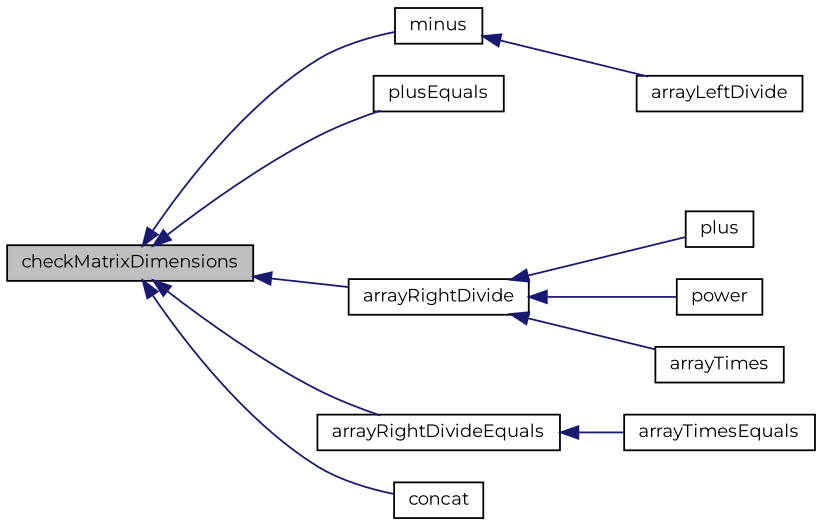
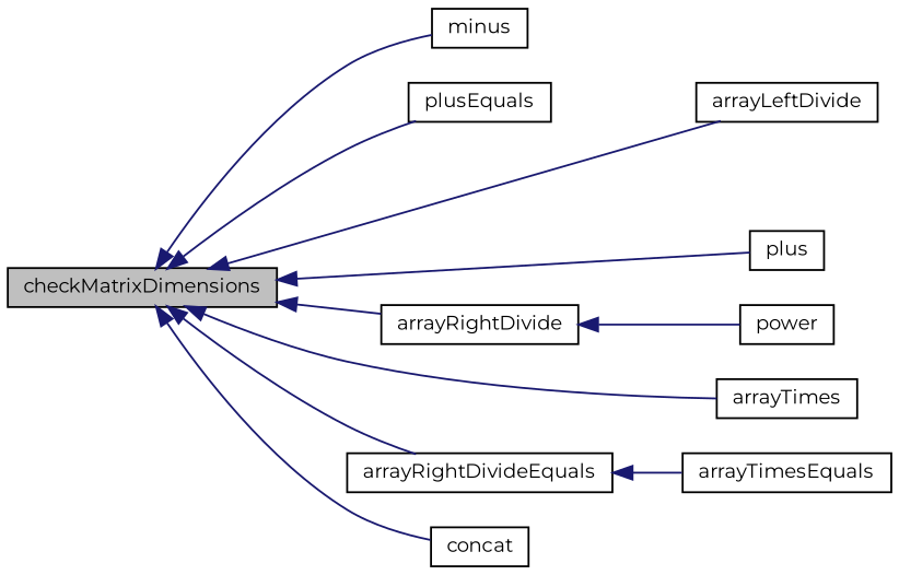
  digraph {
    fontname=Montserrat
    rankdir=LR
    node [color=black fillcolor=white fontname=Montserrat fontsize=10 shape=record style=filled]
    edge [color=midnightblue dir=back fontname=Montserrat fontsize=10 labelfontname=Helvetica labelfontsize=10 style=solid]
    n1 [fillcolor=grey75 fontcolor=black height=0.2 label=checkMatrixDimensions width=0.4]
    n2 [height=0.2 label=plus width=0.4]
    n3 [height=0.2 label=plusEquals width=0.4]
    n4 [height=0.2 label=minus width=0.4]
    n5 [height=0.2 label=arrayTimes width=0.4]
    n6 [height=0.2 label=arrayRightDivide width=0.4]
    n7 [height=0.2 label=arrayRightDivideEquals width=0.4]
    n8 [height=0.2 label=arrayLeftDivide width=0.4]
    n9 [height=0.2 label=concat width=0.4]
    n10 [height=0.2 label=arrayTimesEquals width=0.4]
    n11 [height=0.2 label=power width=0.4]
-   n6 -> n2
+   n1 -> n2
    n1 -> n3
    n1 -> n4
-   n6 -> n5
+   n1 -> n5
    n1 -> n6
    n1 -> n7
-   n4 -> n8
+   n1 -> n8
    n1 -> n9
    n6 -> n11
    n7 -> n10
  }
